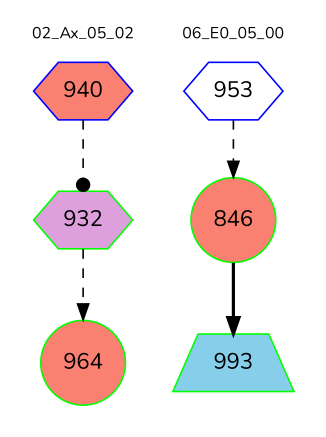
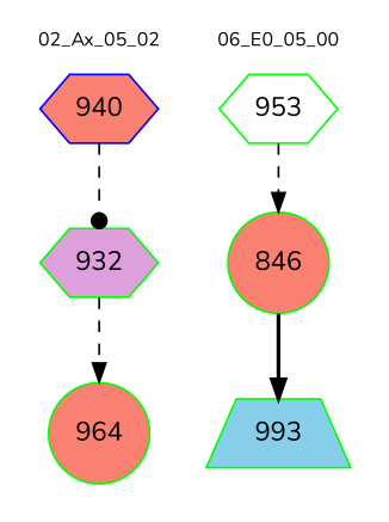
  digraph {
    fontname=Nunito
    node [color=green fillcolor=salmon fontname=Nunito shape=hexagon style=filled]
    edge [arrowhead=normal color=black fontname=Nunito style=dashed]
    n1 [color=blue label=940]
    n2 [fillcolor=plum label=932]
    n3 [label=964 shape=circle]
-   n4 [color=blue fillcolor=white label=953]
+   n4 [fillcolor=white label=953]
    n5 [label=846 shape=circle]
    n6 [fillcolor=skyblue label=993 shape=trapezium]
    subgraph cluster_1 {
      color=white
      fontsize=10
      label="02_Ax_05_02"
      n1
      n2
      n3
    }
    subgraph cluster_2 {
      color=white
      fontsize=10
      label="06_E0_05_00"
      n4
      n5
      n6
    }
    n1 -> n2 [arrowhead=dot]
    n2 -> n3
    n4 -> n5
    n5 -> n6 [style=bold]
  }
